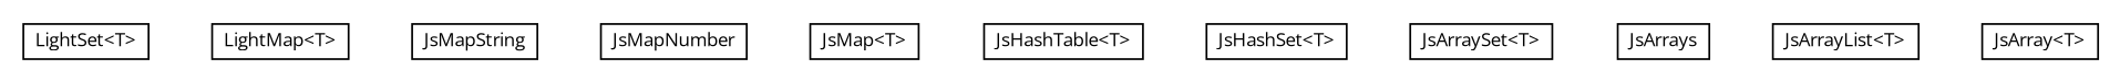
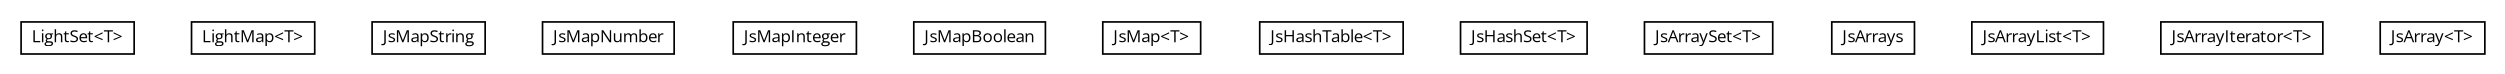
  digraph {
    nodesep=0.25
    rankdir=TB
    ranksep=0.5
    fontname="Open Sans"
    node [fontcolor=black fontname="Open Sans" fontsize=10.0 shape=plaintext]
    n1 [label=<<table title="org.turbogwt.core.collections.client.LightSet" border="0" cellborder="1" cellspacing="0" cellpadding="2" port="p" href="./LightSet.html"> 		<tr><td><table border="0" cellspacing="0" cellpadding="1"> <tr><td align="center" balign="center"> LightSet&lt;T&gt; </td></tr> 		</table></td></tr> 		</table>>]
    n2 [label=<<table title="org.turbogwt.core.collections.client.LightMap" border="0" cellborder="1" cellspacing="0" cellpadding="2" port="p" href="./LightMap.html"> 		<tr><td><table border="0" cellspacing="0" cellpadding="1"> <tr><td align="center" balign="center"> LightMap&lt;T&gt; </td></tr> 		</table></td></tr> 		</table>>]
    n3 [label=<<table title="org.turbogwt.core.collections.client.JsMapString" border="0" cellborder="1" cellspacing="0" cellpadding="2" port="p" href="./JsMapString.html"> 		<tr><td><table border="0" cellspacing="0" cellpadding="1"> <tr><td align="center" balign="center"> JsMapString </td></tr> 		</table></td></tr> 		</table>>]
    n4 [label=<<table title="org.turbogwt.core.collections.client.JsMapNumber" border="0" cellborder="1" cellspacing="0" cellpadding="2" port="p" href="./JsMapNumber.html"> 		<tr><td><table border="0" cellspacing="0" cellpadding="1"> <tr><td align="center" balign="center"> JsMapNumber </td></tr> 		</table></td></tr> 		</table>>]
+   n5 [label=<<table title="org.turbogwt.core.collections.client.JsMapInteger" border="0" cellborder="1" cellspacing="0" cellpadding="2" port="p" href="./JsMapInteger.html"> 		<tr><td><table border="0" cellspacing="0" cellpadding="1"> <tr><td align="center" balign="center"> JsMapInteger </td></tr> 		</table></td></tr> 		</table>>]
+   n6 [label=<<table title="org.turbogwt.core.collections.client.JsMapBoolean" border="0" cellborder="1" cellspacing="0" cellpadding="2" port="p" href="./JsMapBoolean.html"> 		<tr><td><table border="0" cellspacing="0" cellpadding="1"> <tr><td align="center" balign="center"> JsMapBoolean </td></tr> 		</table></td></tr> 		</table>>]
    n7 [label=<<table title="org.turbogwt.core.collections.client.JsMap" border="0" cellborder="1" cellspacing="0" cellpadding="2" port="p" href="./JsMap.html"> 		<tr><td><table border="0" cellspacing="0" cellpadding="1"> <tr><td align="center" balign="center"> JsMap&lt;T&gt; </td></tr> 		</table></td></tr> 		</table>>]
    n8 [label=<<table title="org.turbogwt.core.collections.client.JsHashTable" border="0" cellborder="1" cellspacing="0" cellpadding="2" port="p" href="./JsHashTable.html"> 		<tr><td><table border="0" cellspacing="0" cellpadding="1"> <tr><td align="center" balign="center"> JsHashTable&lt;T&gt; </td></tr> 		</table></td></tr> 		</table>>]
    n9 [label=<<table title="org.turbogwt.core.collections.client.JsHashSet" border="0" cellborder="1" cellspacing="0" cellpadding="2" port="p" href="./JsHashSet.html"> 		<tr><td><table border="0" cellspacing="0" cellpadding="1"> <tr><td align="center" balign="center"> JsHashSet&lt;T&gt; </td></tr> 		</table></td></tr> 		</table>>]
    n10 [label=<<table title="org.turbogwt.core.collections.client.JsArraySet" border="0" cellborder="1" cellspacing="0" cellpadding="2" port="p" href="./JsArraySet.html"> 		<tr><td><table border="0" cellspacing="0" cellpadding="1"> <tr><td align="center" balign="center"> JsArraySet&lt;T&gt; </td></tr> 		</table></td></tr> 		</table>>]
    n11 [label=<<table title="org.turbogwt.core.collections.client.JsArrays" border="0" cellborder="1" cellspacing="0" cellpadding="2" port="p" href="./JsArrays.html"> 		<tr><td><table border="0" cellspacing="0" cellpadding="1"> <tr><td align="center" balign="center"> JsArrays </td></tr> 		</table></td></tr> 		</table>>]
    n12 [label=<<table title="org.turbogwt.core.collections.client.JsArrayList" border="0" cellborder="1" cellspacing="0" cellpadding="2" port="p" href="./JsArrayList.html"> 		<tr><td><table border="0" cellspacing="0" cellpadding="1"> <tr><td align="center" balign="center"> JsArrayList&lt;T&gt; </td></tr> 		</table></td></tr> 		</table>>]
+   n13 [label=<<table title="org.turbogwt.core.collections.client.JsArrayIterator" border="0" cellborder="1" cellspacing="0" cellpadding="2" port="p" href="./JsArrayIterator.html"> 		<tr><td><table border="0" cellspacing="0" cellpadding="1"> <tr><td align="center" balign="center"> JsArrayIterator&lt;T&gt; </td></tr> 		</table></td></tr> 		</table>>]
    n14 [label=<<table title="org.turbogwt.core.collections.client.JsArray" border="0" cellborder="1" cellspacing="0" cellpadding="2" port="p" href="./JsArray.html"> 		<tr><td><table border="0" cellspacing="0" cellpadding="1"> <tr><td align="center" balign="center"> JsArray&lt;T&gt; </td></tr> 		</table></td></tr> 		</table>>]
  }
